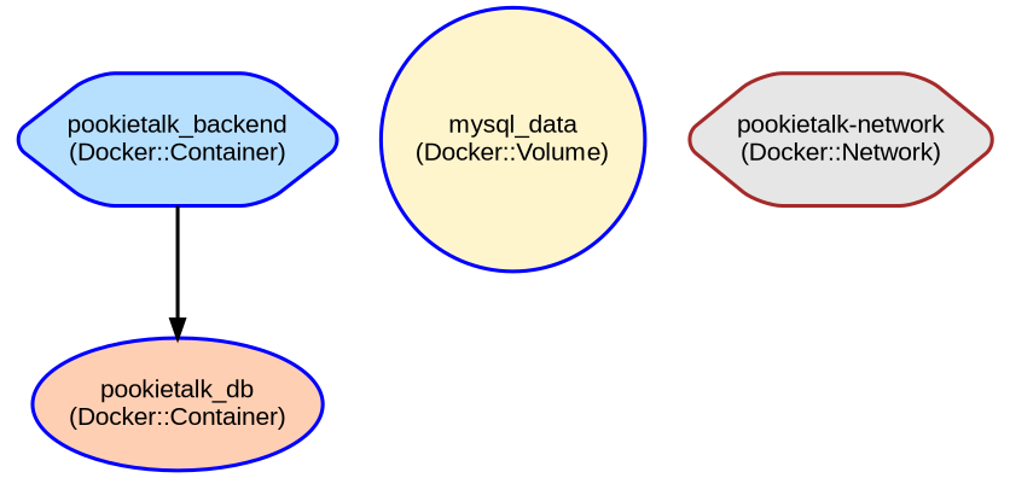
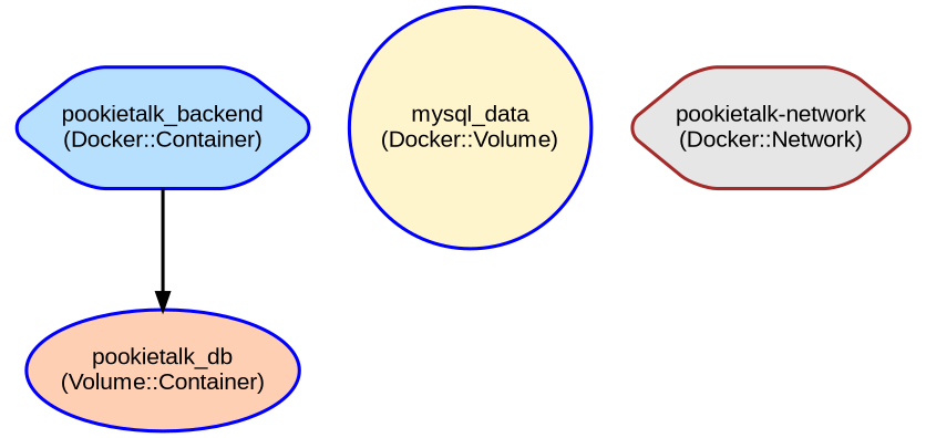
  digraph {
    node [color=blue fontname=Arial shape=hexagon style="filled,bold,rounded"]
-   n1 [fillcolor="#FFCFB3" height=1 label="pookietalk_db\n(Docker::Container)" shape=ellipse]
+   n1 [fillcolor="#FFCFB3" height=1 label="pookietalk_db\n(Volume::Container)" shape=ellipse]
    n2 [fillcolor="#B7E0FF" height=1 label="pookietalk_backend\n(Docker::Container)"]
    n3 [fillcolor="#FFF5CD" height=1 label="mysql_data\n(Docker::Volume)" shape=circle]
    n4 [color=brown fillcolor="#E6E6E6" height=1 label="pookietalk-network\n(Docker::Network)"]
    n2 -> n1 [style=bold]
  }
